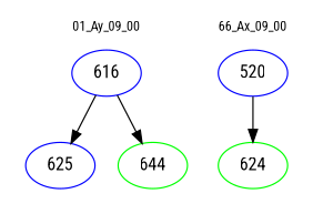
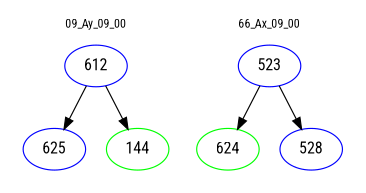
  digraph {
    fontname="Roboto Condensed"
    node [color=blue fontname="Roboto Condensed"]
    edge [color=black fontname="Roboto Condensed"]
-   n1 [label=616]
+   n1 [label=612]
    n2 [label=625]
-   n3 [color=green label=644]
-   n4 [label=520]
+   n3 [color=green label=144]
+   n4 [label=523]
    n5 [color=green label=624]
+   n6 [label=528]
    subgraph cluster_1 {
      color=white
      fontsize=10
-     label="01_Ay_09_00"
+     label="09_Ay_09_00"
      n1
      n2
      n3
    }
    subgraph cluster_2 {
      color=white
      fontsize=10
      label="66_Ax_09_00"
      n4
      n5
+     n6
    }
    n1 -> n2
    n1 -> n3
    n4 -> n5
+   n4 -> n6
  }
